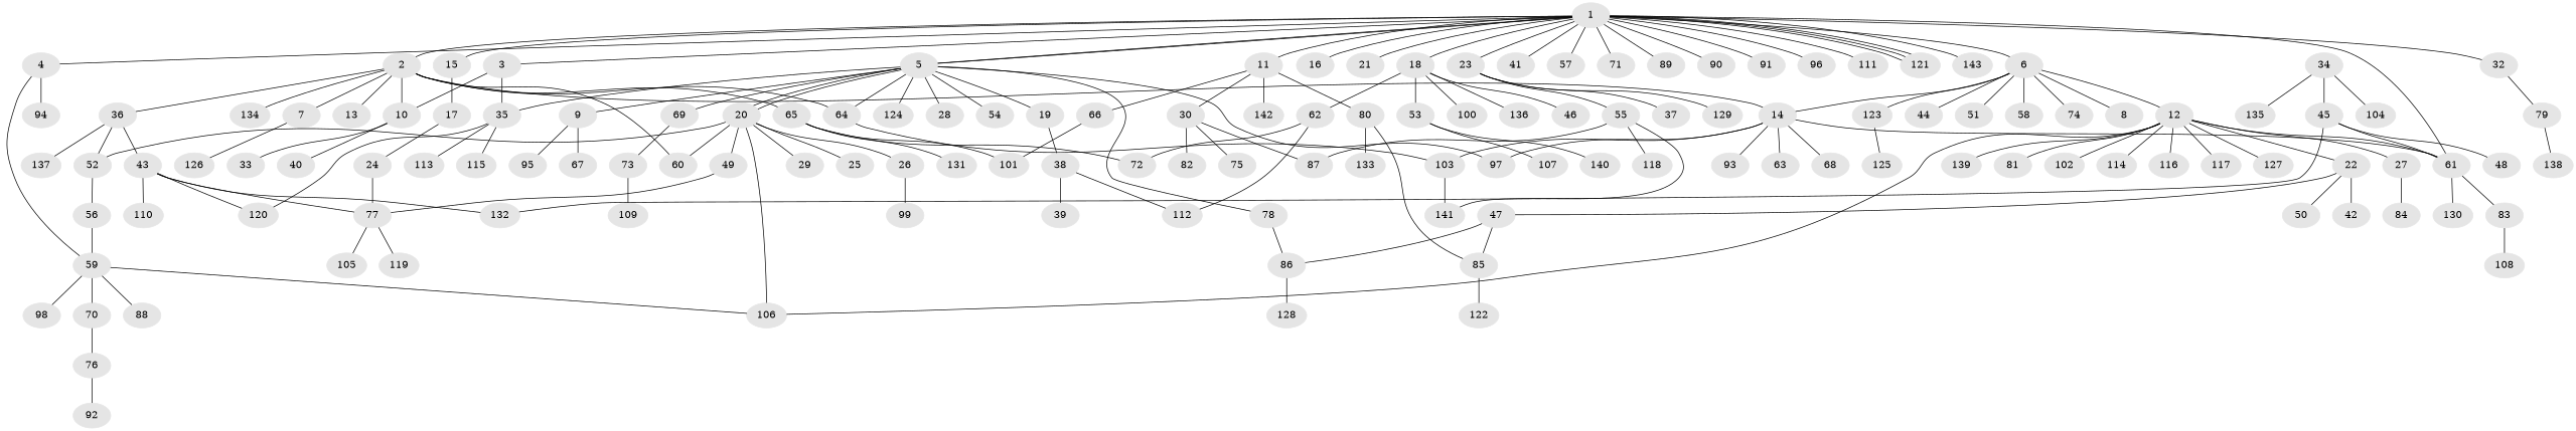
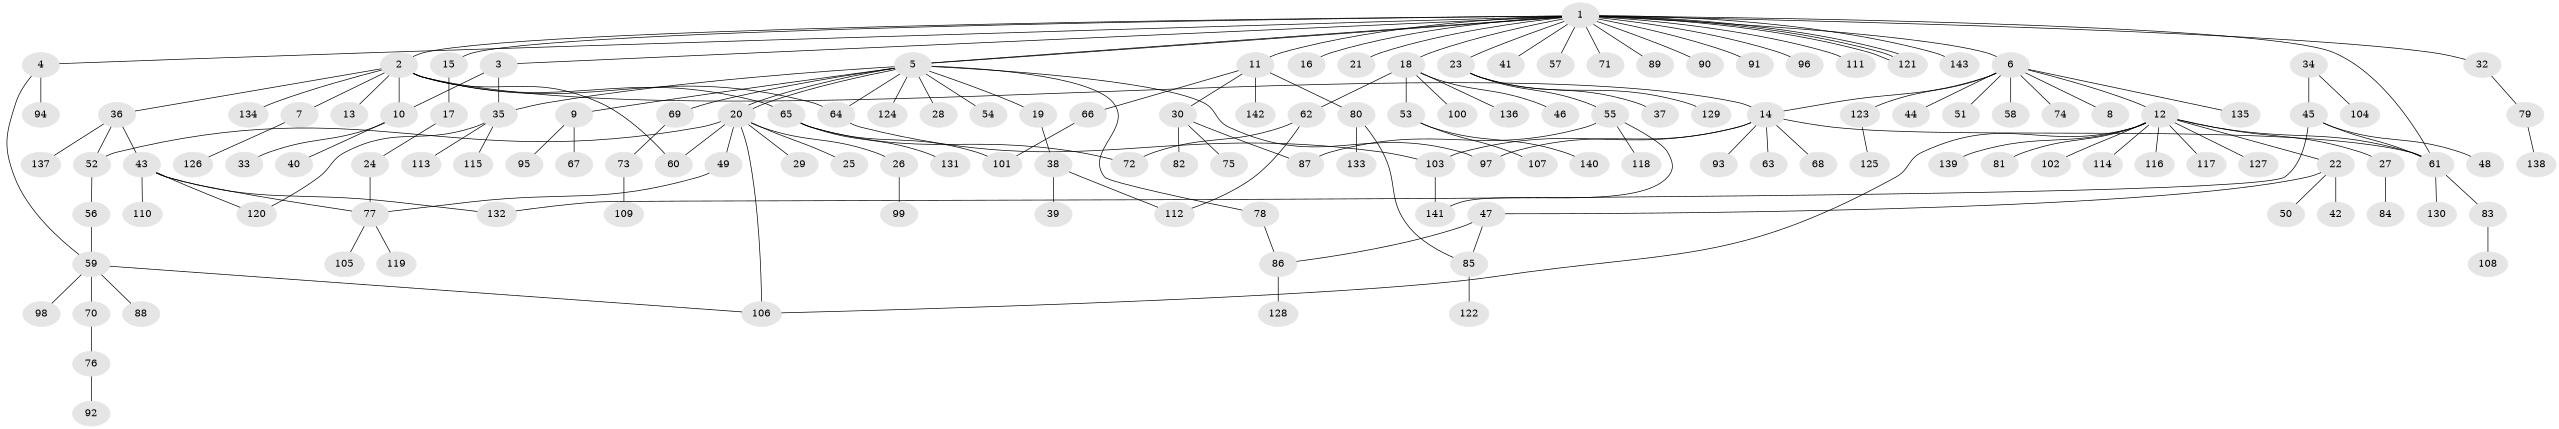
  graph {
    node [color=gray90 style=filled]
    1
    2
    3
    4
    5
    6
    11
    15
    16
    18
    21
    23
    32
    41
    57
    61
    71
    89
    90
    91
    96
    111
    121
    143
    7
    10
    13
    14
    36
    60
    64
    65
    134
    35
    59
    94
    9
    19
    20
    28
    54
    69
    78
    97
    124
    8
    12
    44
    51
    58
    74
    123
    135
    30
    66
    80
    142
    17
    46
    53
    62
    100
    136
    37
    55
    129
    79
    83
    130
    126
    33
    40
    63
    68
    93
    103
    52
    43
    137
    72
    101
    131
    113
    115
    120
    106
    70
    88
    98
    67
    95
    38
    25
    26
    29
    49
    73
    86
    22
    27
    81
    102
    114
    116
    117
    127
    139
    125
    75
    82
    87
    85
    133
    42
    47
    50
    84
    141
    24
    77
    34
    45
    104
    107
    140
    112
    39
    99
    56
    118
    105
    119
    138
    132
    48
    110
    122
    128
    76
    108
    109
    92
    1 -- 2
    1 -- 3
    1 -- 4
    1 -- 5
    1 -- 5
    1 -- 6
    1 -- 11
    1 -- 15
    1 -- 16
    1 -- 18
    1 -- 21
    1 -- 23
    1 -- 32
    1 -- 41
    1 -- 57
    1 -- 61
    1 -- 71
    1 -- 89
    1 -- 90
    1 -- 91
    1 -- 96
    1 -- 111
    1 -- 121
    1 -- 121
    1 -- 121
    1 -- 143
    2 -- 7
    2 -- 10
    2 -- 13
    2 -- 14
    2 -- 36
    2 -- 60
    2 -- 64
    2 -- 65
    2 -- 134
    3 -- 10
    3 -- 35
    4 -- 59
    4 -- 94
    5 -- 64
    5 -- 35
    5 -- 9
    5 -- 19
    5 -- 20
    5 -- 20
    5 -- 28
    5 -- 54
    5 -- 69
    5 -- 78
    5 -- 97
    5 -- 124
    6 -- 14
    6 -- 8
    6 -- 12
    6 -- 44
    6 -- 51
    6 -- 58
    6 -- 74
    6 -- 123
-   34 -- 135
+   6 -- 135
    11 -- 30
    11 -- 66
    11 -- 80
    11 -- 142
    15 -- 17
    18 -- 46
    18 -- 53
    18 -- 62
    18 -- 100
    18 -- 136
    23 -- 37
    23 -- 55
    23 -- 129
    32 -- 79
    61 -- 83
    61 -- 130
    7 -- 126
    10 -- 33
    10 -- 40
    14 -- 61
    14 -- 97
    14 -- 63
    14 -- 68
    14 -- 93
    14 -- 103
    36 -- 52
    36 -- 43
    36 -- 137
    64 -- 103
    65 -- 72
    65 -- 101
    65 -- 131
    35 -- 113
    35 -- 115
    35 -- 120
    59 -- 106
    59 -- 70
    59 -- 88
    59 -- 98
    9 -- 67
    9 -- 95
    19 -- 38
    20 -- 60
    20 -- 52
    20 -- 106
    20 -- 25
    20 -- 26
    20 -- 29
    20 -- 49
    69 -- 73
    78 -- 86
    12 -- 61
    12 -- 106
    12 -- 22
    12 -- 27
    12 -- 81
    12 -- 102
    12 -- 114
    12 -- 116
    12 -- 117
    12 -- 127
    12 -- 139
    123 -- 125
    30 -- 75
    30 -- 82
    30 -- 87
    66 -- 101
    80 -- 85
    80 -- 133
    17 -- 24
    53 -- 107
    53 -- 140
    62 -- 72
    62 -- 112
    55 -- 87
    55 -- 141
    55 -- 118
    79 -- 138
    83 -- 108
    103 -- 141
    52 -- 56
    43 -- 120
    43 -- 77
    43 -- 132
    43 -- 110
    70 -- 76
    38 -- 112
    38 -- 39
    26 -- 99
    49 -- 77
    73 -- 109
    86 -- 128
    22 -- 42
    22 -- 47
    22 -- 50
    27 -- 84
    85 -- 122
    47 -- 86
    47 -- 85
    24 -- 77
    77 -- 105
    77 -- 119
    34 -- 45
    34 -- 104
    45 -- 61
    45 -- 132
    45 -- 48
    56 -- 59
    76 -- 92
  }
